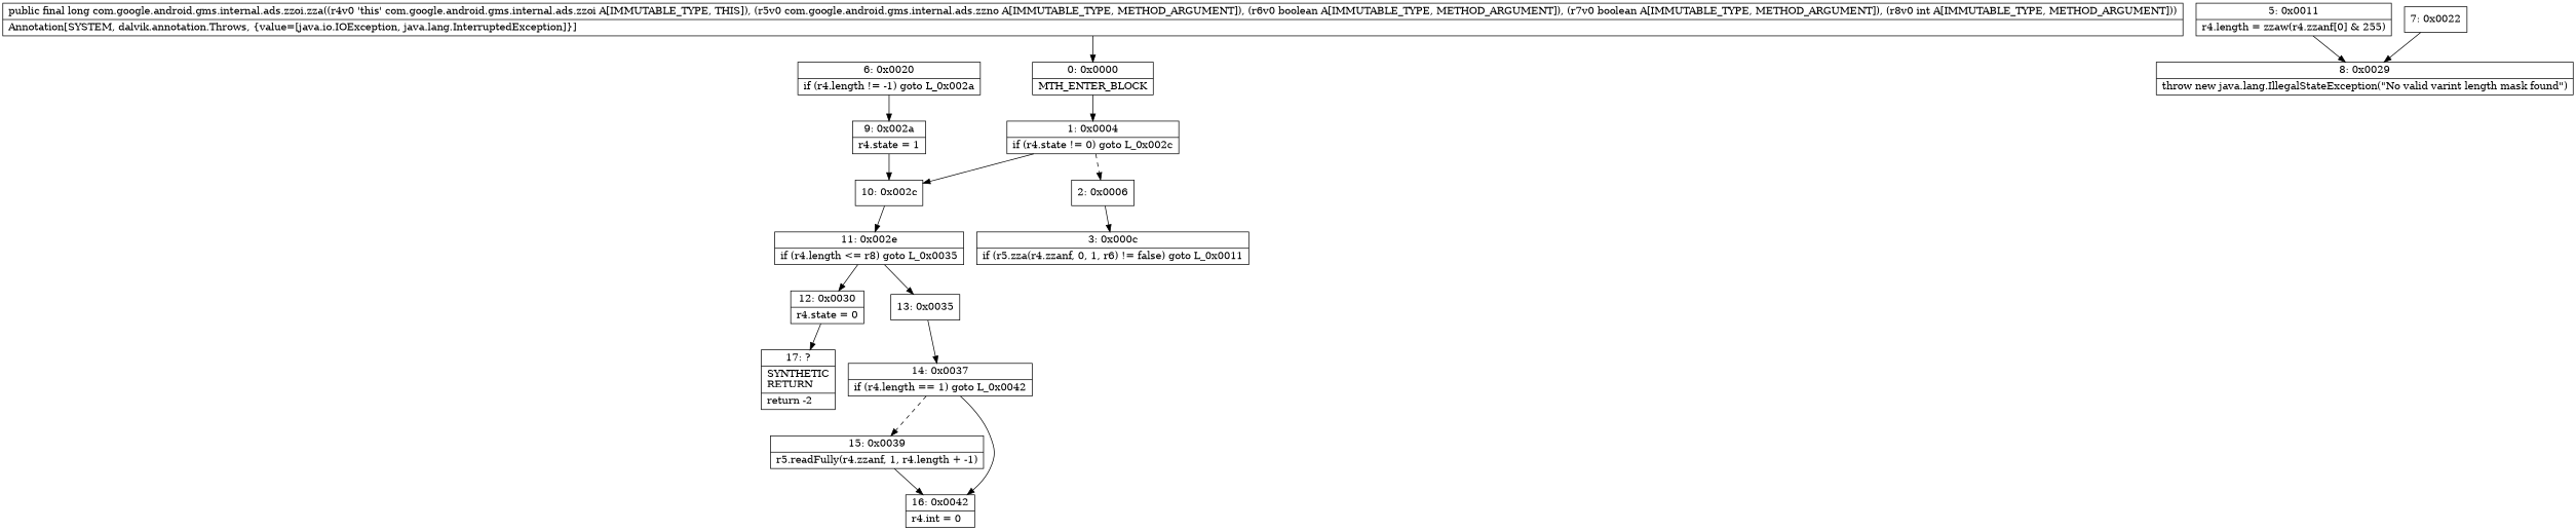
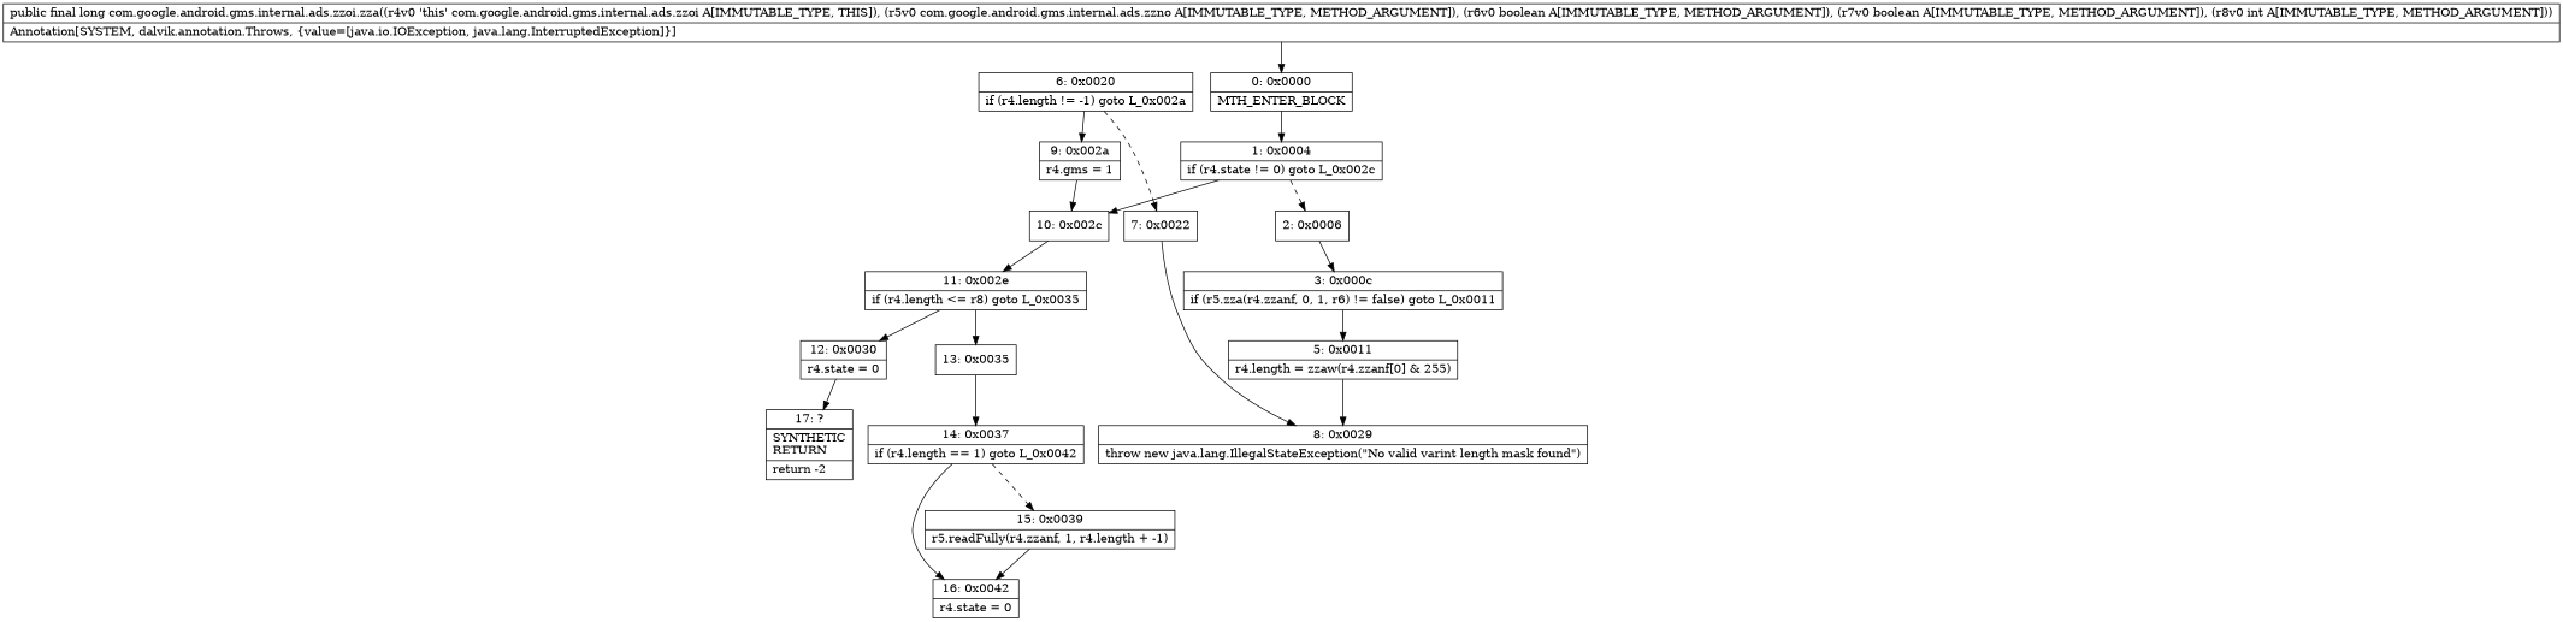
  digraph {
    node [shape=record]
    n1 [label="{0\:\ 0x0000|MTH_ENTER_BLOCK\l}"]
    n2 [label="{1\:\ 0x0004|if (r4.state != 0) goto L_0x002c\l}"]
    n3 [label="{2\:\ 0x0006}"]
    n4 [label="{10\:\ 0x002c}"]
    n5 [label="{3\:\ 0x000c|if (r5.zza(r4.zzanf, 0, 1, r6) != false) goto L_0x0011\l}"]
    n6 [label="{11\:\ 0x002e|if (r4.length \<= r8) goto L_0x0035\l}"]
    n7 [label="{5\:\ 0x0011|r4.length = zzaw(r4.zzanf[0] & 255)\l}"]
    n8 [label="{8\:\ 0x0029|throw new java.lang.IllegalStateException(\"No valid varint length mask found\")\l}"]
    n9 [label="{6\:\ 0x0020|if (r4.length != \-1) goto L_0x002a\l}"]
    n10 [label="{7\:\ 0x0022}"]
-   n11 [label="{9\:\ 0x002a|r4.state = 1\l}"]
+   n11 [label="{9\:\ 0x002a|r4.gms = 1\l}"]
    n12 [label="{12\:\ 0x0030|r4.state = 0\l}"]
    n13 [label="{13\:\ 0x0035}"]
    n14 [label="{17\:\ ?|SYNTHETIC\lRETURN\l|return \-2\l}"]
    n15 [label="{14\:\ 0x0037|if (r4.length == 1) goto L_0x0042\l}"]
    n16 [label="{15\:\ 0x0039|r5.readFully(r4.zzanf, 1, r4.length + \-1)\l}"]
-   n17 [label="{16\:\ 0x0042|r4.int = 0\l}"]
+   n17 [label="{16\:\ 0x0042|r4.state = 0\l}"]
    n18 [label="{public final long com.google.android.gms.internal.ads.zzoi.zza((r4v0 'this' com.google.android.gms.internal.ads.zzoi A[IMMUTABLE_TYPE, THIS]), (r5v0 com.google.android.gms.internal.ads.zzno A[IMMUTABLE_TYPE, METHOD_ARGUMENT]), (r6v0 boolean A[IMMUTABLE_TYPE, METHOD_ARGUMENT]), (r7v0 boolean A[IMMUTABLE_TYPE, METHOD_ARGUMENT]), (r8v0 int A[IMMUTABLE_TYPE, METHOD_ARGUMENT]))  | Annotation[SYSTEM, dalvik.annotation.Throws, \{value=[java.io.IOException, java.lang.InterruptedException]\}]\l}"]
    n1 -> n2
    n2 -> n3 [style=dashed]
    n2 -> n4
    n3 -> n5
    n4 -> n6
+   n5 -> n7
    n6 -> n12 [style=solid]
    n6 -> n13
    n7 -> n8
+   n9 -> n10 [style=dashed]
    n9 -> n11
    n10 -> n8
    n11 -> n4
    n12 -> n14
    n13 -> n15
    n15 -> n16 [style=dashed]
    n15 -> n17
    n16 -> n17
    n18 -> n1
  }
